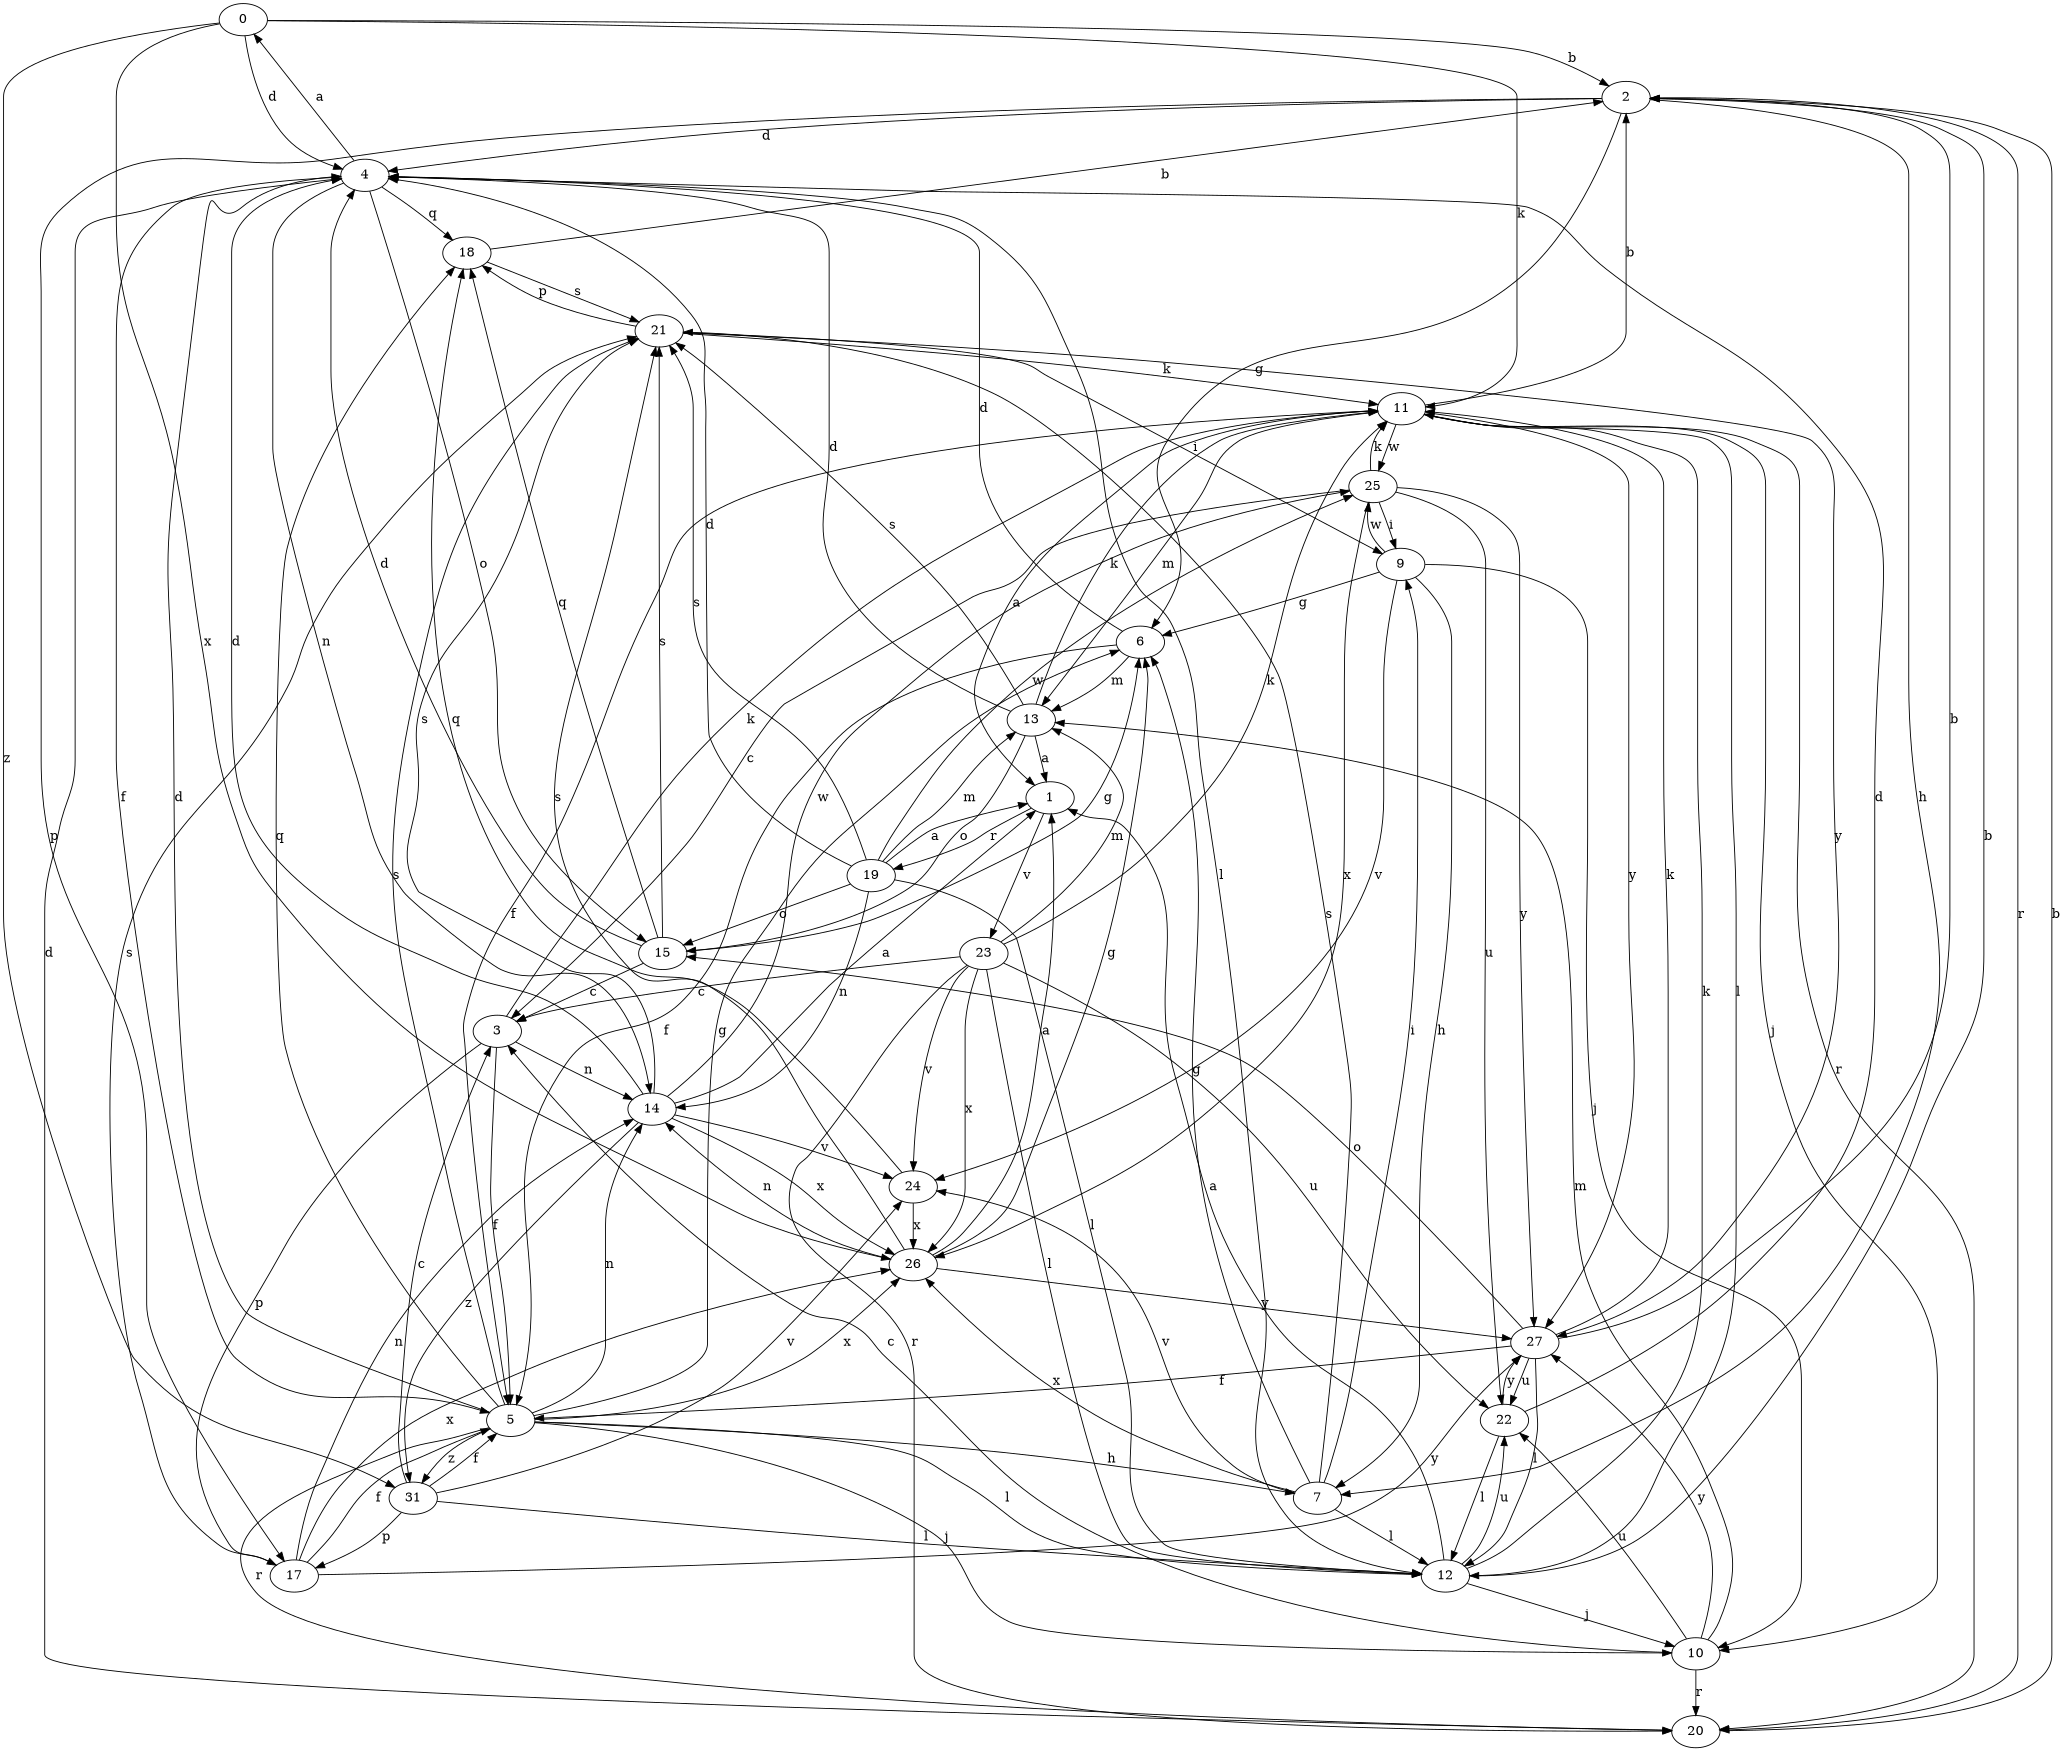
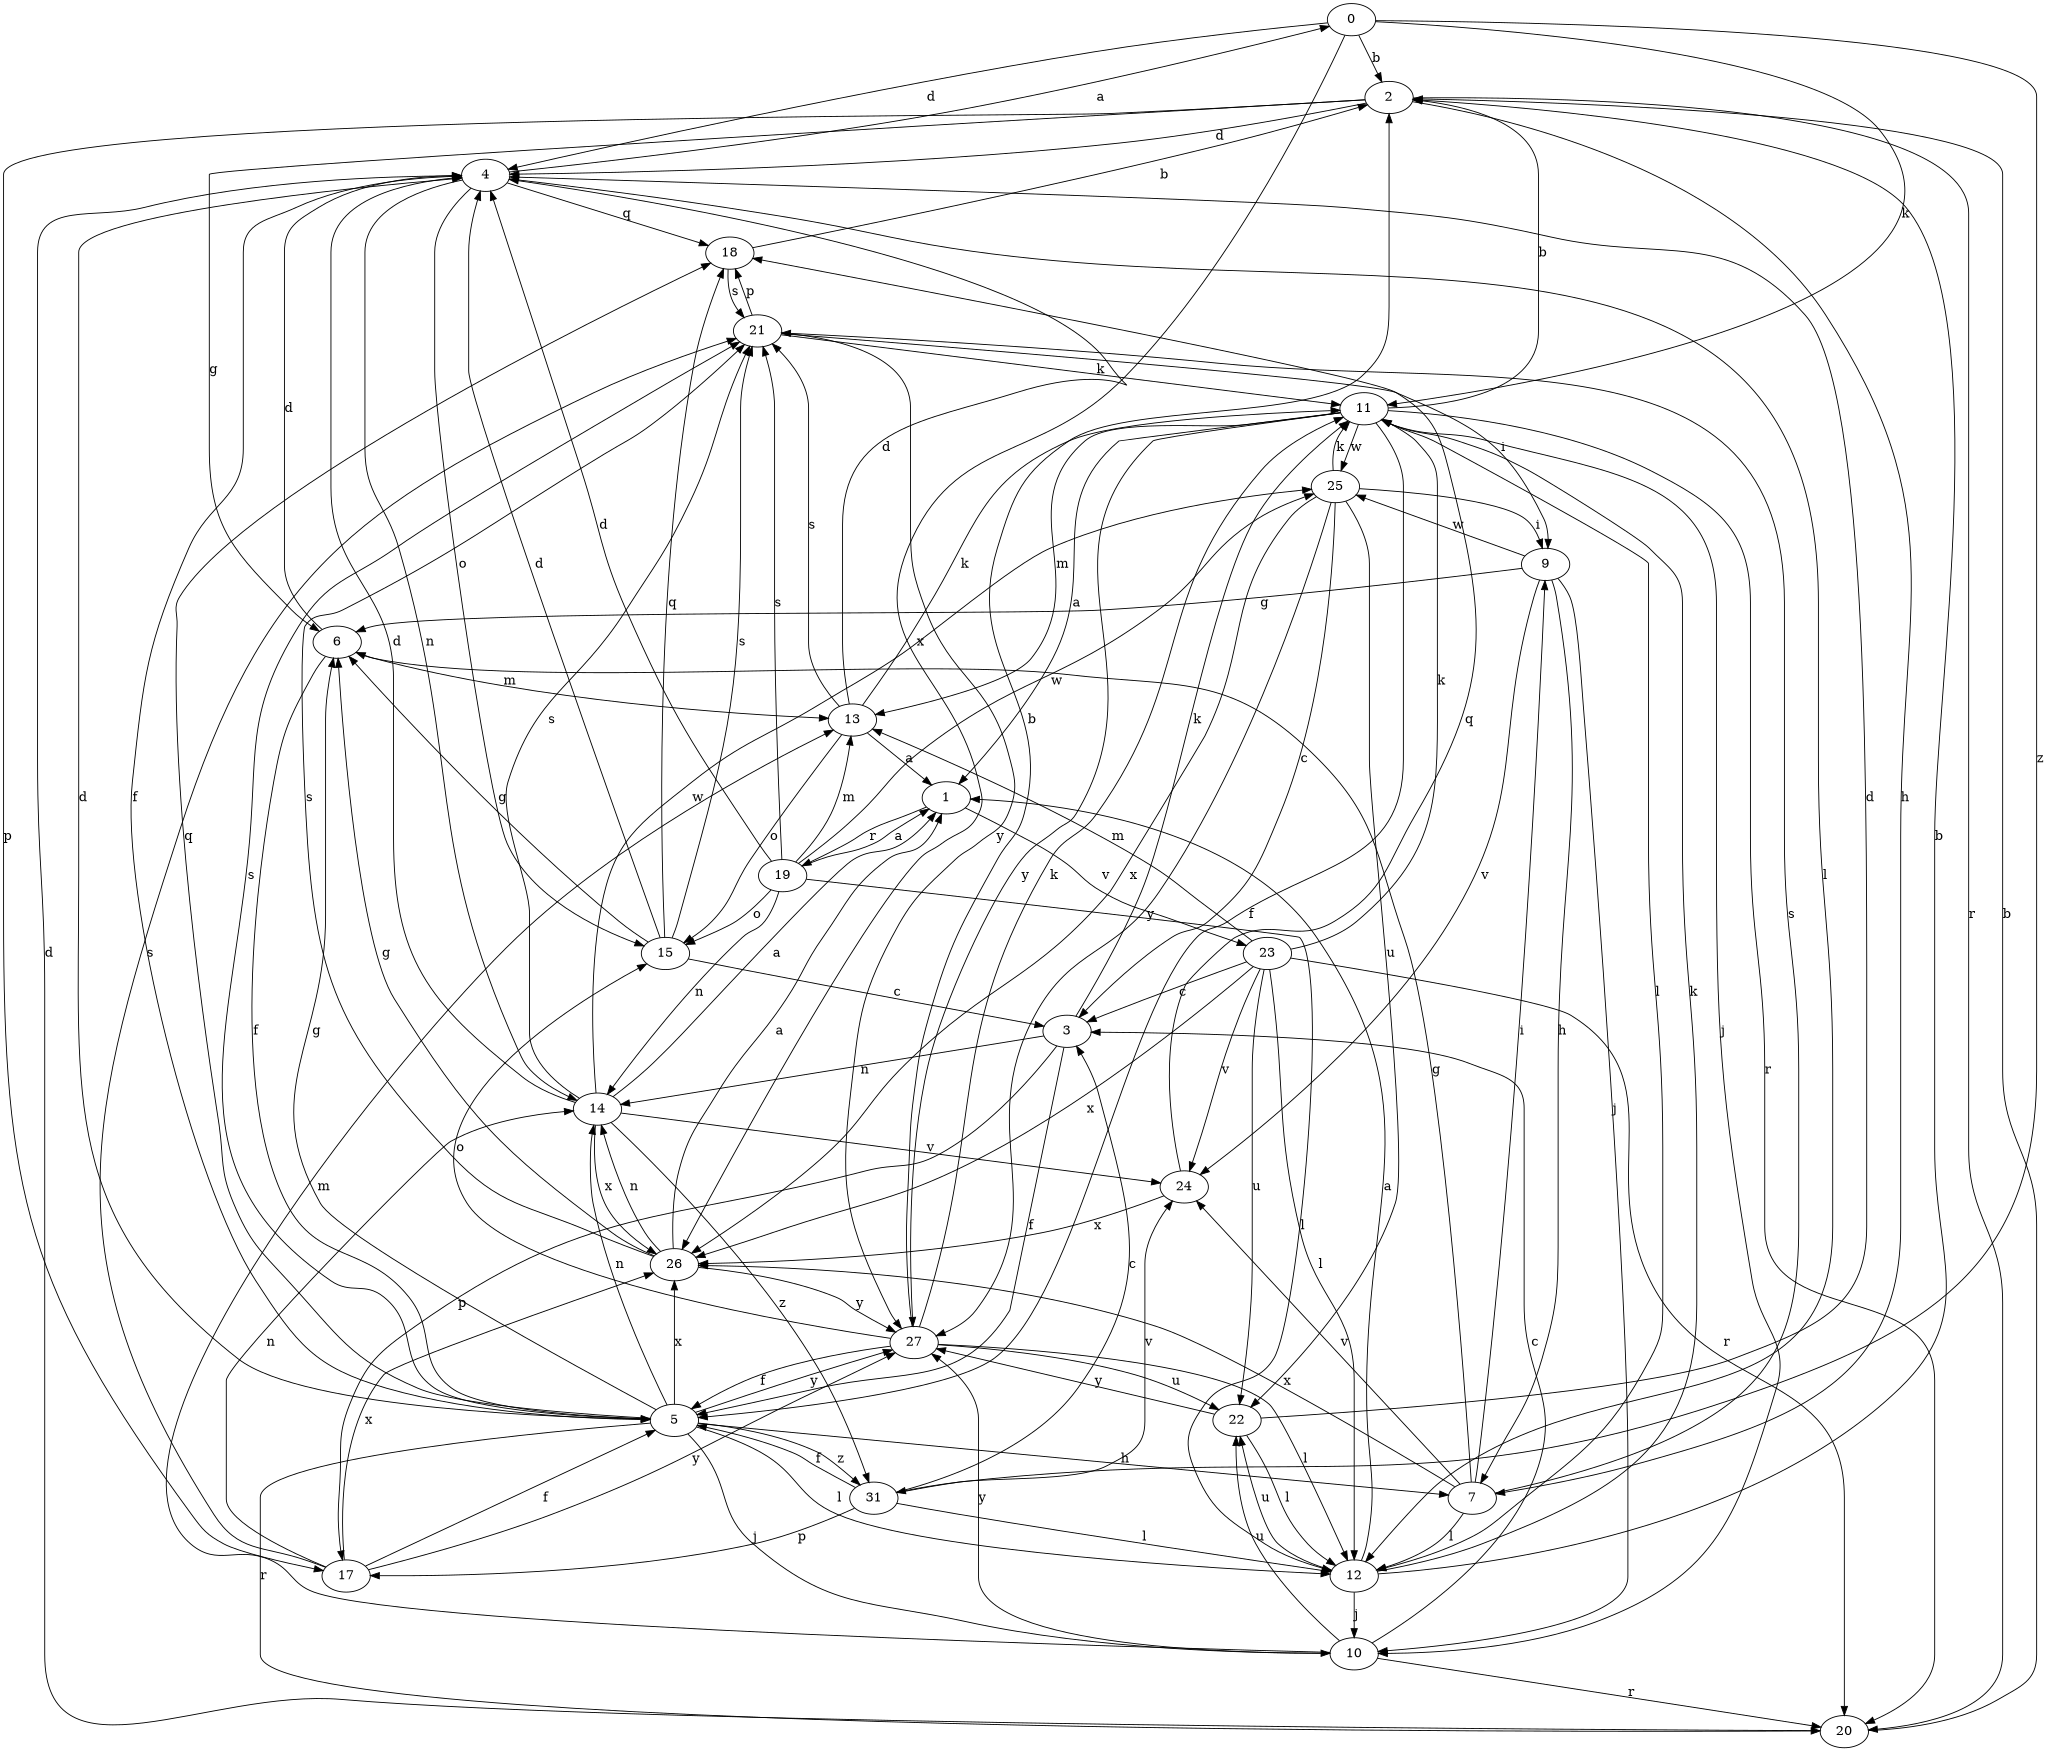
  strict digraph {
    0
    2
    4
    11
    26
    31
    6
    7
    17
    20
    5
    14
    12
    15
    18
    1
    10
    27
    13
    25
    21
    3
    24
    19
    23
    22
    9
    0 -> 2 [label=b]
    0 -> 4 [label=d]
    0 -> 11 [label=k]
    0 -> 26 [label=x]
    0 -> 31 [label=z]
    2 -> 4 [label=d]
    2 -> 6 [label=g]
    2 -> 7 [label=h]
    2 -> 17 [label=p]
    2 -> 20 [label=r]
    4 -> 0 [label=a]
    4 -> 5 [label=f]
    4 -> 14 [label=n]
    4 -> 12 [label=l]
    4 -> 15 [label=o]
    4 -> 18 [label=q]
    11 -> 2 [label=b]
    11 -> 20 [label=r]
    11 -> 5 [label=f]
    11 -> 12 [label=l]
    11 -> 1 [label=a]
    11 -> 10 [label=j]
    11 -> 27 [label=y]
    11 -> 13 [label=m]
    11 -> 25 [label=w]
    26 -> 6 [label=g]
    26 -> 14 [label=n]
    26 -> 1 [label=a]
    26 -> 27 [label=y]
    26 -> 21 [label=s]
    31 -> 17 [label=p]
    31 -> 5 [label=f]
    31 -> 12 [label=l]
    31 -> 3 [label=c]
    31 -> 24 [label=v]
    6 -> 4 [label=d]
    6 -> 5 [label=f]
    6 -> 13 [label=m]
    7 -> 26 [label=x]
    7 -> 6 [label=g]
    7 -> 12 [label=l]
    7 -> 21 [label=s]
    7 -> 24 [label=v]
    7 -> 9 [label=i]
    17 -> 26 [label=x]
    17 -> 5 [label=f]
    17 -> 14 [label=n]
    17 -> 27 [label=y]
    17 -> 21 [label=s]
    20 -> 2 [label=b]
    20 -> 4 [label=d]
    5 -> 4 [label=d]
    5 -> 26 [label=x]
    5 -> 31 [label=z]
    5 -> 6 [label=g]
    5 -> 7 [label=h]
    5 -> 20 [label=r]
    5 -> 14 [label=n]
    5 -> 12 [label=l]
    5 -> 18 [label=q]
    5 -> 10 [label=j]
+   5 -> 27 [label=y]
    5 -> 21 [label=s]
    14 -> 4 [label=d]
    14 -> 26 [label=x]
    14 -> 31 [label=z]
    14 -> 1 [label=a]
    14 -> 25 [label=w]
    14 -> 21 [label=s]
    14 -> 24 [label=v]
    12 -> 2 [label=b]
    12 -> 11 [label=k]
    12 -> 1 [label=a]
    12 -> 10 [label=j]
    12 -> 22 [label=u]
    15 -> 4 [label=d]
    15 -> 6 [label=g]
    15 -> 18 [label=q]
    15 -> 21 [label=s]
    15 -> 3 [label=c]
    18 -> 2 [label=b]
    18 -> 21 [label=s]
    1 -> 19 [label=r]
    1 -> 23 [label=v]
    10 -> 20 [label=r]
    10 -> 27 [label=y]
    10 -> 13 [label=m]
    10 -> 3 [label=c]
    10 -> 22 [label=u]
    27 -> 2 [label=b]
    27 -> 11 [label=k]
    27 -> 5 [label=f]
    27 -> 12 [label=l]
    27 -> 15 [label=o]
    27 -> 22 [label=u]
    13 -> 4 [label=d]
    13 -> 11 [label=k]
    13 -> 15 [label=o]
    13 -> 1 [label=a]
    13 -> 21 [label=s]
    25 -> 11 [label=k]
    25 -> 26 [label=x]
    25 -> 27 [label=y]
    25 -> 3 [label=c]
    25 -> 22 [label=u]
    25 -> 9 [label=i]
    21 -> 11 [label=k]
    21 -> 18 [label=p]
    21 -> 27 [label=y]
    21 -> 9 [label=i]
    3 -> 11 [label=k]
    3 -> 17 [label=p]
    3 -> 5 [label=f]
    3 -> 14 [label=n]
    24 -> 26 [label=x]
    24 -> 18 [label=q]
    19 -> 4 [label=d]
    19 -> 14 [label=n]
    19 -> 12 [label=l]
    19 -> 15 [label=o]
    19 -> 1 [label=a]
    19 -> 13 [label=m]
    19 -> 25 [label=w]
    19 -> 21 [label=s]
    23 -> 11 [label=k]
    23 -> 26 [label=x]
    23 -> 20 [label=r]
    23 -> 12 [label=l]
    23 -> 13 [label=m]
    23 -> 3 [label=c]
    23 -> 24 [label=v]
    23 -> 22 [label=u]
    22 -> 4 [label=d]
    22 -> 12 [label=l]
    22 -> 27 [label=y]
    9 -> 6 [label=g]
    9 -> 7 [label=h]
    9 -> 10 [label=j]
    9 -> 25 [label=w]
    9 -> 24 [label=v]
  }
